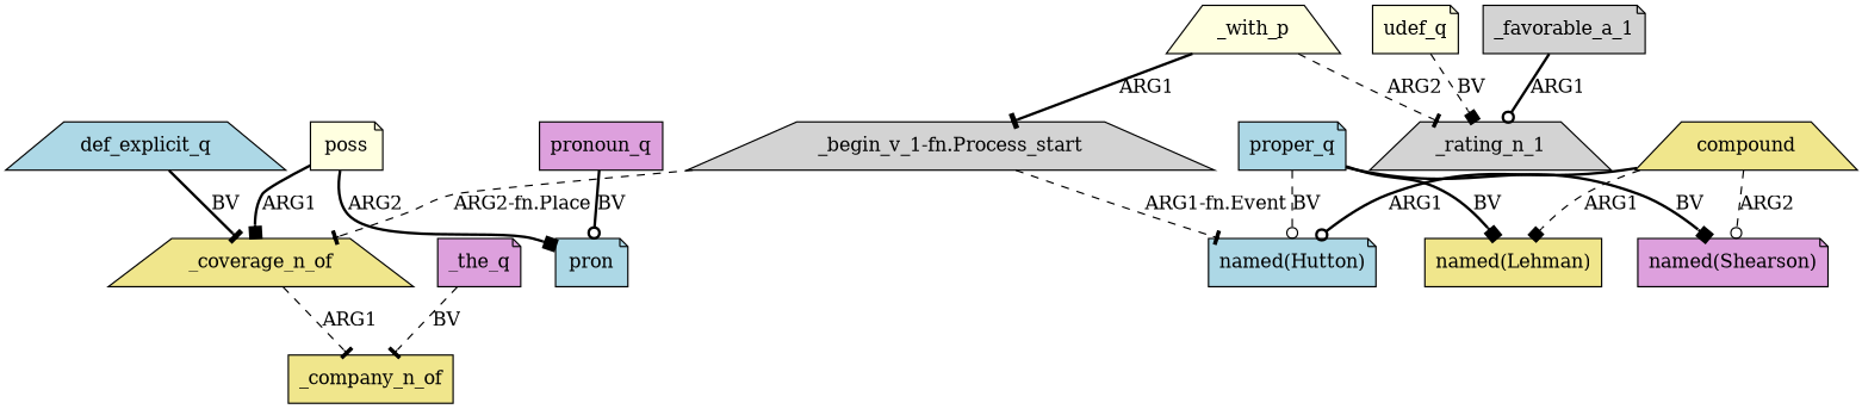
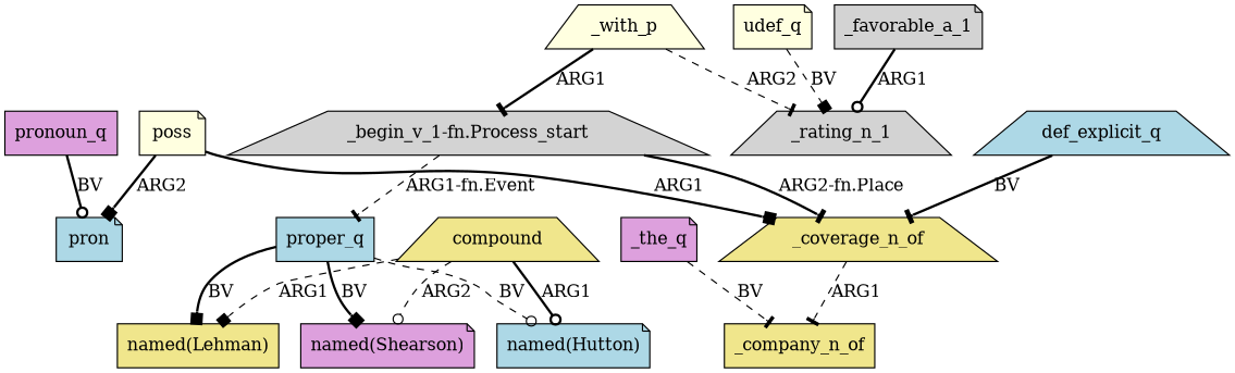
  digraph {
    node [fillcolor=khaki shape=note style=filled]
    edge [arrowhead=tee style=bold]
    poss [fillcolor=lightyellow]
    _coverage_n_of [shape=trapezium]
    pron [fillcolor=lightblue]
    _company_n_of [shape=box]
    compound [shape=trapezium]
    "named(Hutton)" [fillcolor=lightblue]
    "named(Lehman)" [shape=box]
    "named(Shearson)" [fillcolor=plum]
    udef_q [fillcolor=lightyellow]
    _rating_n_1 [fillcolor=lightgrey shape=trapezium]
-   proper_q [fillcolor=lightblue]
+   proper_q [fillcolor=lightblue shape=box]
    _with_p [fillcolor=lightyellow shape=trapezium]
    "_begin_v_1-fn.Process_start" [fillcolor=lightgrey shape=trapezium]
    def_explicit_q [fillcolor=lightblue shape=trapezium]
    _the_q [fillcolor=plum]
    pronoun_q [fillcolor=plum shape=box]
    _favorable_a_1 [fillcolor=lightgrey]
    poss -> _coverage_n_of [arrowhead=box label=ARG1]
    poss -> pron [arrowhead=box label=ARG2]
    _coverage_n_of -> _company_n_of [label=ARG1 style=dashed]
    compound -> "named(Hutton)" [arrowhead=odot label=ARG1]
    compound -> "named(Lehman)" [arrowhead=box label=ARG1 style=dashed]
    compound -> "named(Shearson)" [arrowhead=odot label=ARG2 style=dashed]
    udef_q -> _rating_n_1 [arrowhead=box label=BV style=dashed]
    proper_q -> "named(Hutton)" [arrowhead=odot label=BV style=dashed]
    proper_q -> "named(Lehman)" [arrowhead=box label=BV]
    proper_q -> "named(Shearson)" [arrowhead=box label=BV]
    _with_p -> _rating_n_1 [label=ARG2 style=dashed]
    _with_p -> "_begin_v_1-fn.Process_start" [label=ARG1]
-   "_begin_v_1-fn.Process_start" -> _coverage_n_of [label="ARG2-fn.Place" style=dashed]
-   "_begin_v_1-fn.Process_start" -> "named(Hutton)" [label="ARG1-fn.Event" style=dashed]
+   "_begin_v_1-fn.Process_start" -> _coverage_n_of [label="ARG2-fn.Place"]
+   "_begin_v_1-fn.Process_start" -> proper_q [label="ARG1-fn.Event" style=dashed]
    def_explicit_q -> _coverage_n_of [label=BV]
    _the_q -> _company_n_of [label=BV style=dashed]
    pronoun_q -> pron [arrowhead=odot label=BV]
    _favorable_a_1 -> _rating_n_1 [arrowhead=odot label=ARG1]
  }
